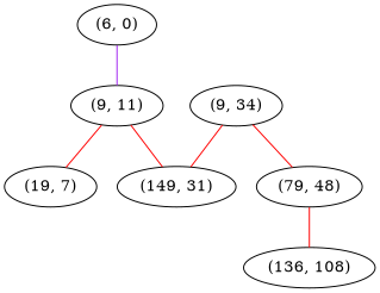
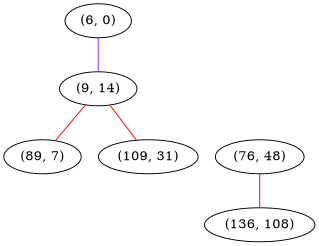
  graph {
    edge [color=red weight=1]
    n1 [label="(6, 0)"]
-   "(9, 14)" [label="(9, 11)"]
-   "(19, 7)"
-   "(149, 31)"
-   "(9, 34)"
-   "(76, 48)" [label="(79, 48)"]
+   "(9, 14)"
+   "(19, 7)" [label="(89, 7)"]
+   "(149, 31)" [label="(109, 31)"]
+   "(76, 48)"
    n7 [label="(136, 108)"]
    n1 -- "(9, 14)" [color=purple weight=4]
    "(9, 14)" -- "(19, 7)"
    "(9, 14)" -- "(149, 31)"
-   "(9, 34)" -- "(149, 31)"
-   "(9, 34)" -- "(76, 48)"
    "(76, 48)" -- n7
  }
